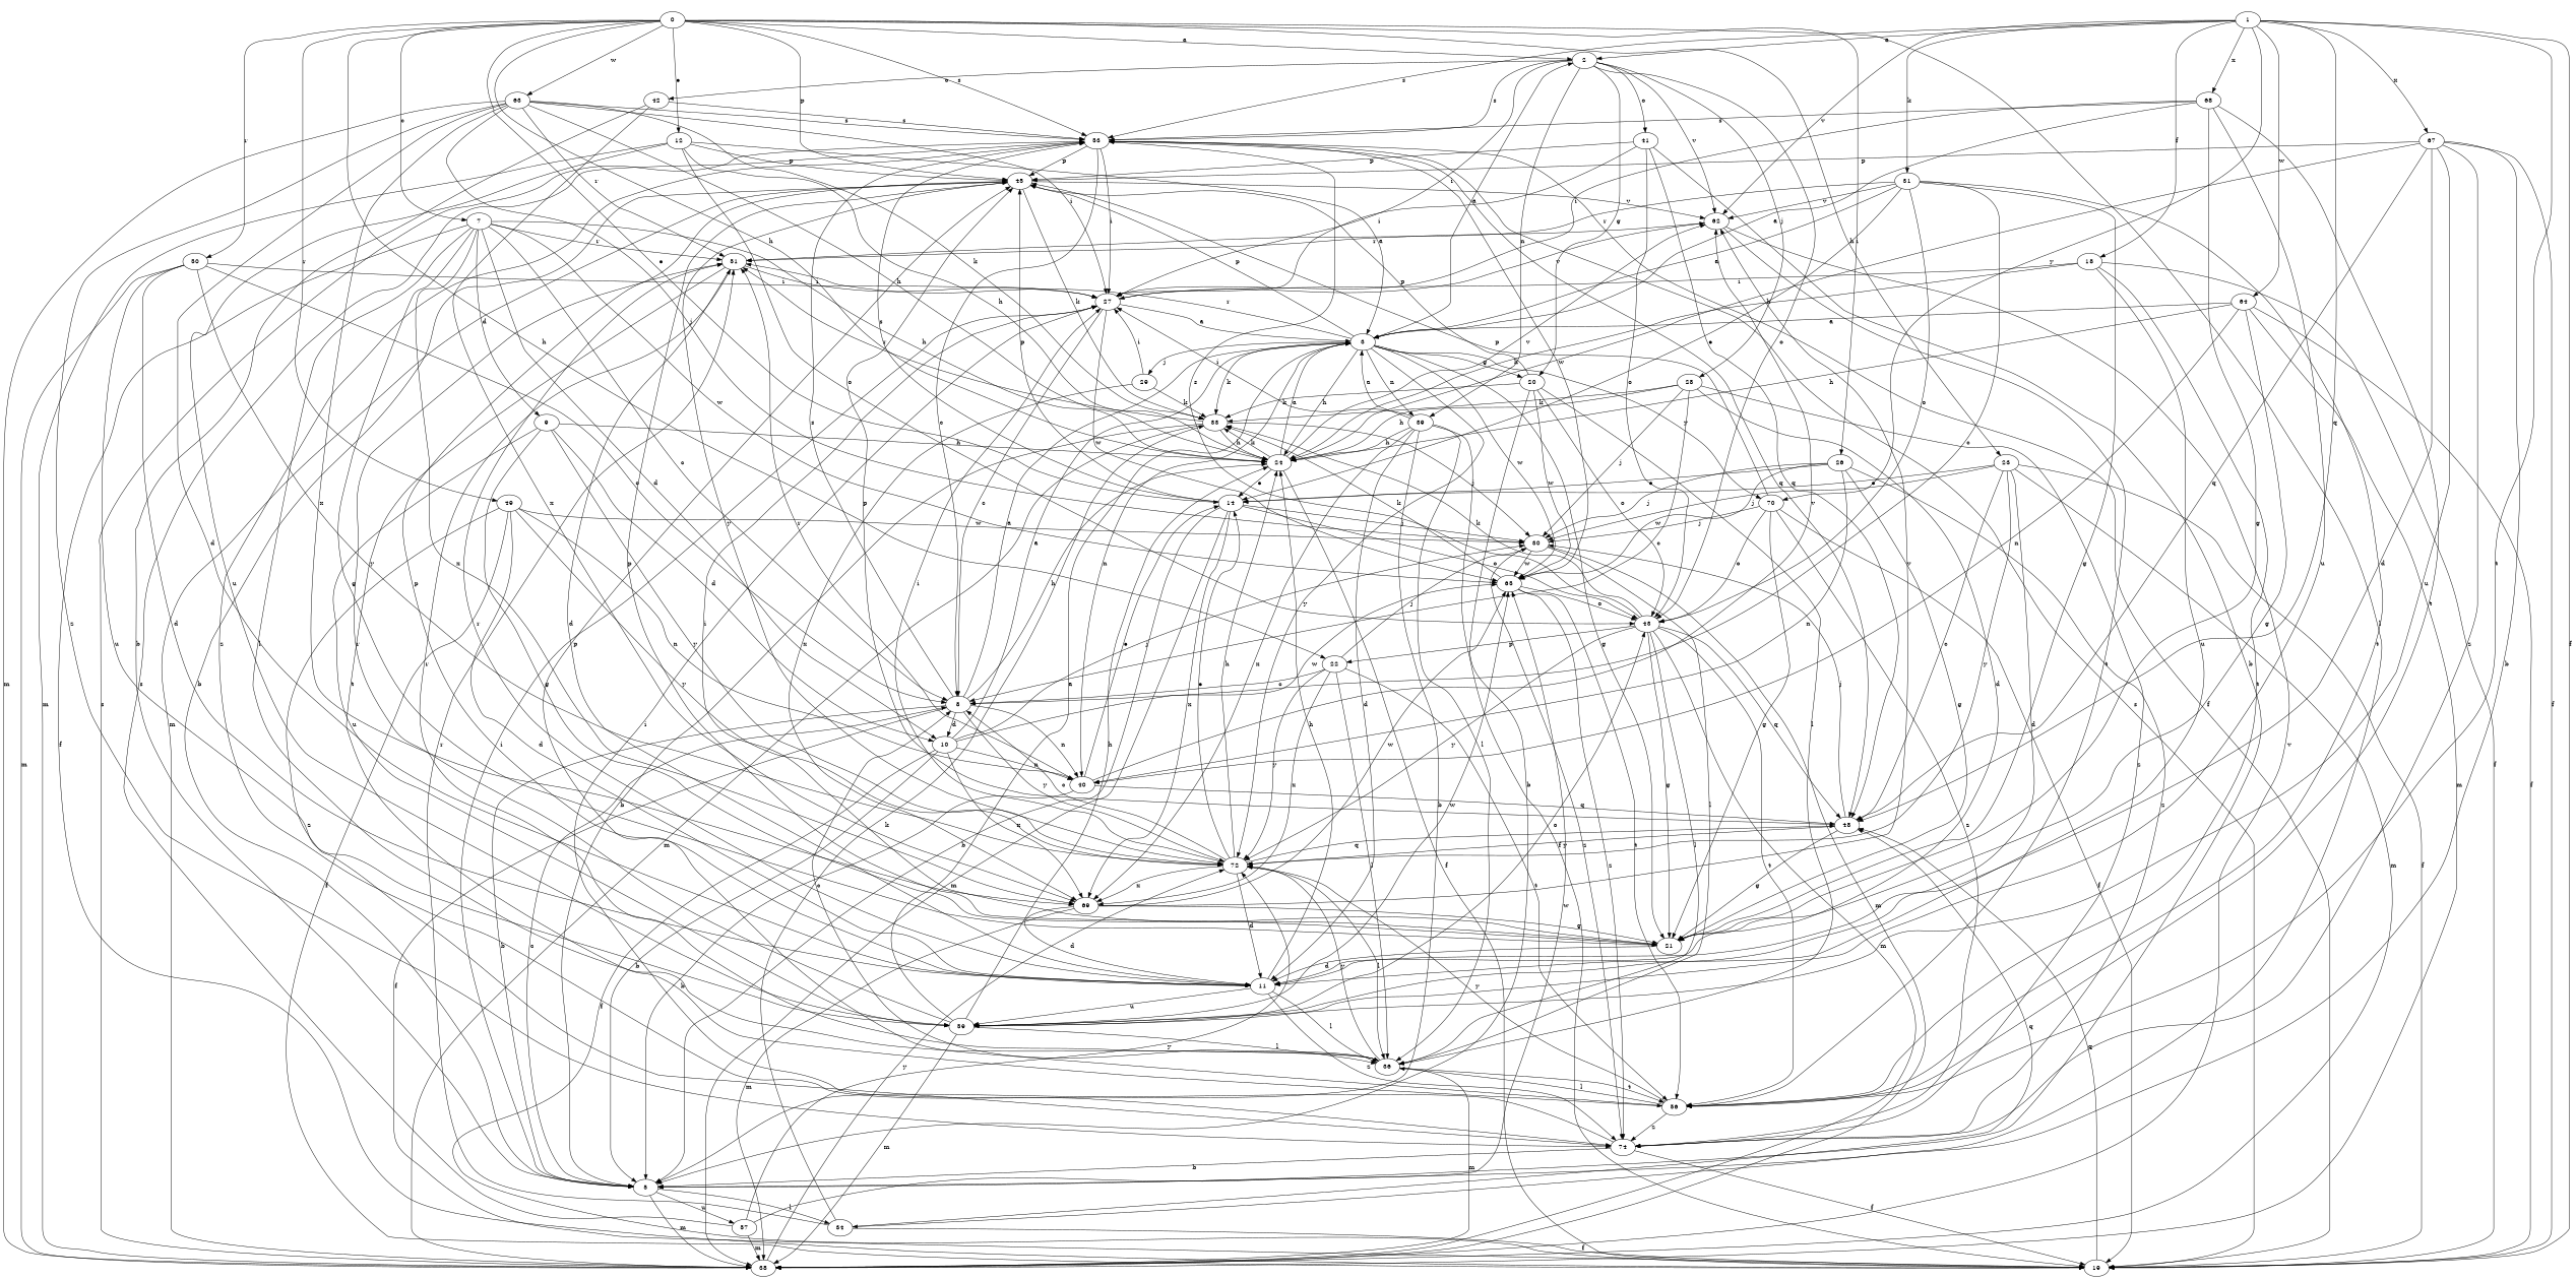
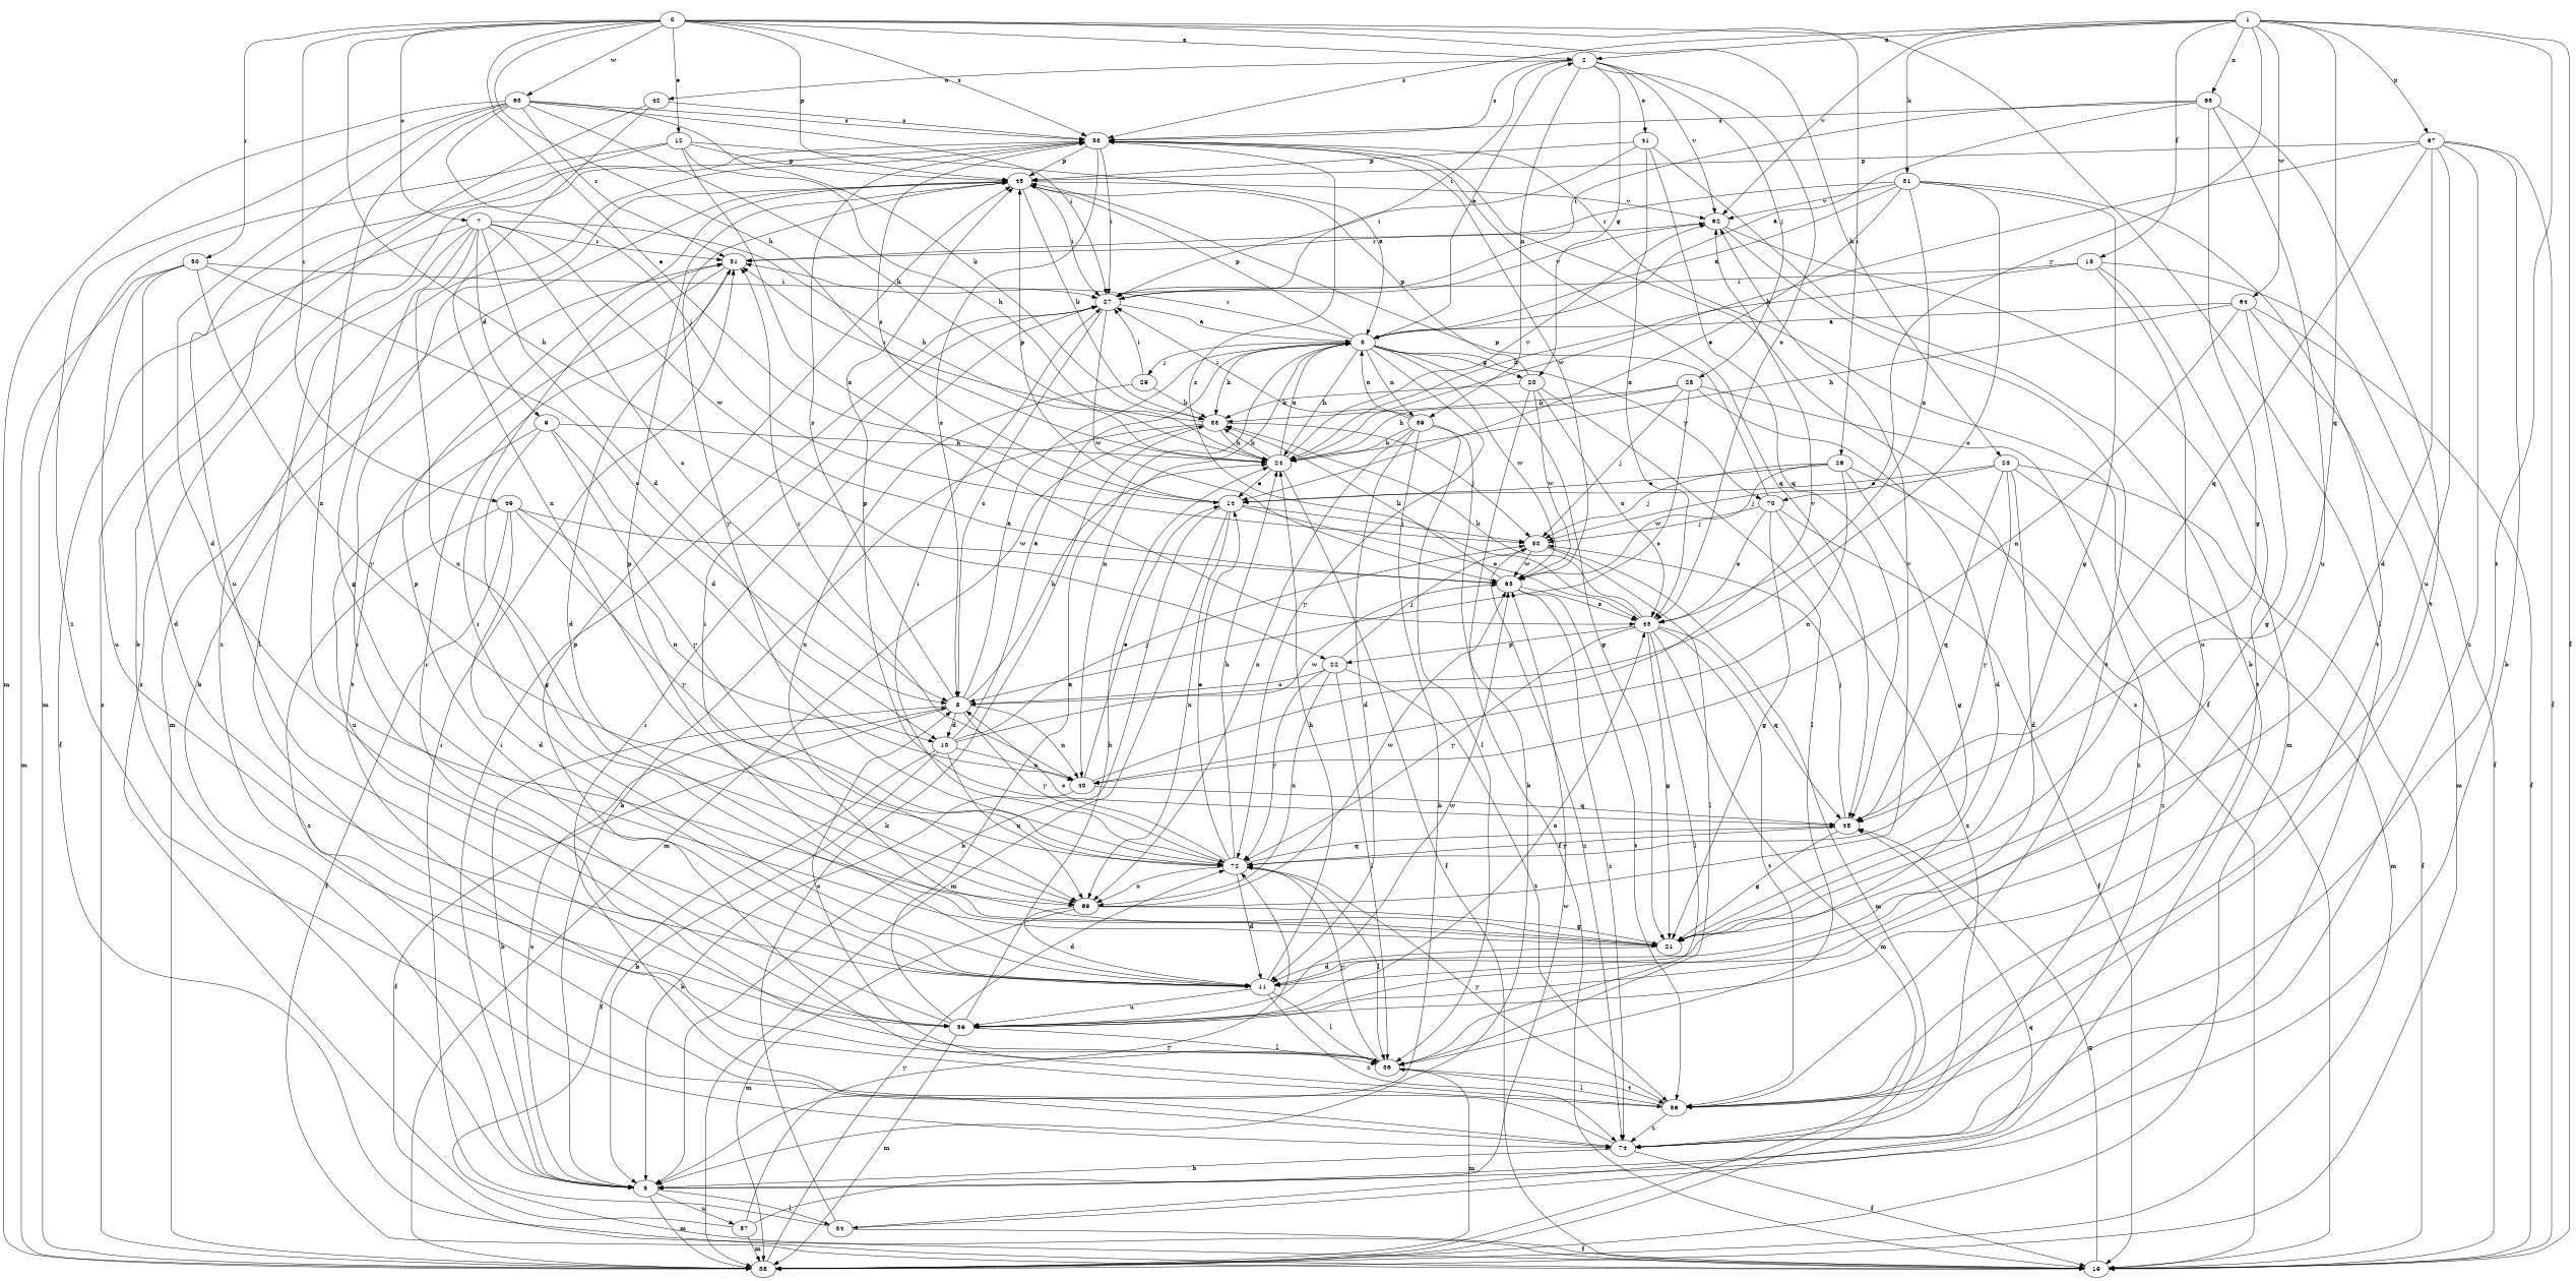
  strict digraph {
    0
    2
    7
    12
    14
    22
    23
    24
    26
    34
    45
    49
    50
    53
    63
    62
    20
    27
    28
    39
    41
    42
    43
    19
    21
    51
    65
    8
    9
    10
    36
    69
    3
    38
    59
    5
    30
    56
    72
    48
    11
    33
    40
    74
    1
    18
    31
    64
    67
    68
    70
    29
    n53 [label=57]
    0 -> 2 [label=a]
    0 -> 7 [label=c]
    0 -> 12 [label=e]
    0 -> 14 [label=e]
    0 -> 22 [label=h]
    0 -> 23 [label=h]
    0 -> 24 [label=h]
    0 -> 26 [label=i]
    0 -> 34 [label=l]
    0 -> 45 [label=p]
    0 -> 49 [label=r]
    0 -> 50 [label=r]
    0 -> 53 [label=s]
    0 -> 63 [label=w]
    2 -> 53 [label=s]
    2 -> 62 [label=v]
    2 -> 20 [label=g]
    2 -> 27 [label=i]
    2 -> 28 [label=j]
    2 -> 39 [label=n]
    2 -> 41 [label=o]
    2 -> 42 [label=o]
    2 -> 43 [label=o]
    7 -> 24 [label=h]
    7 -> 19 [label=f]
    7 -> 21 [label=g]
    7 -> 51 [label=r]
    7 -> 65 [label=w]
    7 -> 8 [label=c]
    7 -> 9 [label=d]
    7 -> 10 [label=d]
    7 -> 36 [label=l]
    7 -> 69 [label=x]
    12 -> 24 [label=h]
    12 -> 45 [label=p]
    12 -> 43 [label=o]
    12 -> 3 [label=a]
    12 -> 38 [label=m]
    12 -> 59 [label=u]
    14 -> 45 [label=p]
    14 -> 53 [label=s]
    14 -> 43 [label=o]
    14 -> 69 [label=x]
    14 -> 38 [label=m]
    14 -> 5 [label=b]
    14 -> 30 [label=j]
    22 -> 8 [label=c]
    22 -> 36 [label=l]
    22 -> 69 [label=x]
    22 -> 30 [label=j]
    22 -> 56 [label=t]
    22 -> 72 [label=y]
    23 -> 14 [label=e]
    23 -> 19 [label=f]
    23 -> 38 [label=m]
    23 -> 30 [label=j]
    23 -> 72 [label=y]
-   23 -> 48 [label=c]
+   23 -> 48 [label=q]
    23 -> 11 [label=d]
    24 -> 14 [label=e]
    24 -> 62 [label=v]
    24 -> 19 [label=f]
    24 -> 3 [label=a]
    24 -> 33 [label=k]
    26 -> 14 [label=e]
    26 -> 21 [label=g]
    26 -> 65 [label=w]
    26 -> 30 [label=j]
    26 -> 40 [label=n]
    26 -> 74 [label=z]
    34 -> 19 [label=f]
    34 -> 51 [label=r]
    34 -> 48 [label=q]
    34 -> 33 [label=k]
    45 -> 62 [label=v]
    45 -> 38 [label=m]
    45 -> 5 [label=b]
    45 -> 72 [label=y]
    45 -> 33 [label=k]
    49 -> 19 [label=f]
-   49 -> 30 [label=w]
+   49 -> 65 [label=w]
    49 -> 72 [label=y]
    49 -> 11 [label=d]
    49 -> 40 [label=n]
    49 -> 74 [label=z]
    50 -> 27 [label=i]
    50 -> 8 [label=c]
    50 -> 38 [label=m]
    50 -> 59 [label=u]
    50 -> 72 [label=y]
    50 -> 11 [label=d]
    53 -> 45 [label=p]
    53 -> 27 [label=i]
    53 -> 19 [label=f]
    53 -> 65 [label=w]
    53 -> 8 [label=c]
    53 -> 48 [label=q]
    53 -> 74 [label=z]
    63 -> 24 [label=h]
    63 -> 53 [label=s]
    63 -> 27 [label=i]
    63 -> 51 [label=r]
    63 -> 69 [label=x]
    63 -> 38 [label=m]
    63 -> 30 [label=j]
    63 -> 11 [label=d]
    63 -> 33 [label=k]
    63 -> 74 [label=z]
    62 -> 51 [label=r]
-   62 -> 38 [label=v]
+   62 -> 38 [label=m]
    62 -> 56 [label=t]
    20 -> 45 [label=p]
    20 -> 43 [label=o]
    20 -> 65 [label=w]
    20 -> 36 [label=l]
    20 -> 5 [label=b]
    20 -> 33 [label=k]
    27 -> 62 [label=v]
    27 -> 65 [label=w]
    27 -> 8 [label=c]
    27 -> 3 [label=a]
    28 -> 24 [label=h]
    28 -> 8 [label=c]
    28 -> 30 [label=j]
    28 -> 11 [label=d]
    28 -> 33 [label=k]
    28 -> 74 [label=z]
    39 -> 24 [label=h]
    39 -> 27 [label=i]
    39 -> 19 [label=f]
    39 -> 36 [label=l]
    39 -> 69 [label=x]
    39 -> 3 [label=a]
    39 -> 5 [label=b]
    39 -> 11 [label=d]
    41 -> 45 [label=p]
    41 -> 27 [label=i]
    41 -> 43 [label=o]
    41 -> 5 [label=b]
    41 -> 48 [label=q]
    42 -> 53 [label=s]
    42 -> 69 [label=x]
    42 -> 5 [label=b]
    43 -> 22 [label=p]
    43 -> 53 [label=s]
    43 -> 21 [label=g]
    43 -> 36 [label=l]
    43 -> 38 [label=m]
    43 -> 56 [label=t]
    43 -> 72 [label=y]
    43 -> 48 [label=q]
    43 -> 33 [label=k]
    19 -> 53 [label=s]
    19 -> 48 [label=q]
    21 -> 45 [label=p]
    21 -> 27 [label=i]
    21 -> 11 [label=d]
-   51 -> 27 [label=i]
+   45 -> 27 [label=i]
    51 -> 56 [label=t]
    51 -> 11 [label=d]
    65 -> 43 [label=o]
    65 -> 56 [label=t]
    65 -> 33 [label=k]
    65 -> 74 [label=z]
    8 -> 24 [label=h]
    8 -> 53 [label=s]
    8 -> 19 [label=f]
    8 -> 10 [label=d]
    8 -> 3 [label=a]
    8 -> 5 [label=b]
    8 -> 72 [label=y]
    8 -> 40 [label=n]
    9 -> 24 [label=h]
    9 -> 21 [label=g]
    9 -> 10 [label=d]
    9 -> 59 [label=u]
    9 -> 72 [label=y]
    10 -> 19 [label=f]
    10 -> 65 [label=w]
    10 -> 69 [label=x]
    10 -> 3 [label=a]
    10 -> 5 [label=b]
    10 -> 30 [label=j]
    10 -> 40 [label=n]
    36 -> 51 [label=r]
    36 -> 8 [label=c]
    36 -> 38 [label=m]
    36 -> 56 [label=t]
    36 -> 72 [label=y]
    69 -> 62 [label=v]
    69 -> 21 [label=g]
    69 -> 65 [label=w]
    69 -> 38 [label=m]
    69 -> 11 [label=d]
    3 -> 2 [label=a]
    3 -> 24 [label=h]
    3 -> 45 [label=p]
    3 -> 20 [label=g]
    3 -> 39 [label=n]
    3 -> 21 [label=g]
    3 -> 51 [label=r]
    3 -> 65 [label=w]
    3 -> 72 [label=y]
    3 -> 33 [label=k]
    3 -> 40 [label=n]
    3 -> 70 [label=y]
    3 -> 29 [label=j]
    38 -> 53 [label=s]
    38 -> 72 [label=y]
    59 -> 24 [label=h]
    59 -> 43 [label=o]
    59 -> 51 [label=r]
    59 -> 65 [label=w]
    59 -> 36 [label=l]
    59 -> 3 [label=a]
    59 -> 38 [label=m]
    5 -> 34 [label=l]
    5 -> 27 [label=i]
    5 -> 8 [label=c]
    5 -> 38 [label=m]
    5 -> n53 [label=u]
    30 -> 65 [label=w]
    30 -> 36 [label=l]
    30 -> 38 [label=m]
    30 -> 74 [label=z]
    56 -> 45 [label=p]
    56 -> 36 [label=l]
    56 -> 72 [label=y]
    56 -> 74 [label=z]
    72 -> 14 [label=e]
    72 -> 24 [label=h]
    72 -> 27 [label=i]
    72 -> 8 [label=c]
    72 -> 36 [label=l]
    72 -> 69 [label=x]
    72 -> 48 [label=q]
    72 -> 11 [label=d]
    48 -> 45 [label=p]
    48 -> 21 [label=g]
    48 -> 30 [label=j]
    48 -> 72 [label=y]
    11 -> 24 [label=h]
    11 -> 45 [label=p]
    11 -> 51 [label=r]
    11 -> 36 [label=l]
    11 -> 59 [label=u]
    11 -> 74 [label=z]
    33 -> 24 [label=h]
    33 -> 51 [label=r]
    33 -> 38 [label=m]
    33 -> 5 [label=b]
    33 -> 30 [label=j]
    40 -> 14 [label=e]
    40 -> 62 [label=v]
    40 -> 51 [label=r]
    40 -> 5 [label=b]
    40 -> 48 [label=q]
    74 -> 27 [label=i]
    74 -> 19 [label=f]
    74 -> 5 [label=b]
    1 -> 2 [label=a]
    1 -> 53 [label=s]
    1 -> 62 [label=v]
    1 -> 19 [label=f]
    1 -> 56 [label=t]
    1 -> 48 [label=q]
    1 -> 18 [label=f]
    1 -> 31 [label=k]
    1 -> 64 [label=w]
    1 -> 67 [label=x]
    1 -> 68 [label=x]
    1 -> 70 [label=y]
    18 -> 24 [label=h]
    18 -> 27 [label=i]
    18 -> 19 [label=f]
    18 -> 59 [label=u]
    18 -> 56 [label=t]
    31 -> 14 [label=e]
    31 -> 62 [label=v]
    31 -> 43 [label=o]
    31 -> 21 [label=g]
    31 -> 51 [label=r]
    31 -> 8 [label=c]
    31 -> 3 [label=a]
    31 -> 56 [label=t]
    64 -> 24 [label=h]
    64 -> 19 [label=f]
    64 -> 21 [label=g]
    64 -> 3 [label=a]
    64 -> 38 [label=m]
    64 -> 40 [label=n]
    67 -> 24 [label=h]
    67 -> 45 [label=p]
    67 -> 19 [label=f]
    67 -> 59 [label=u]
    67 -> 5 [label=b]
    67 -> 48 [label=q]
    67 -> 11 [label=d]
    67 -> 74 [label=z]
    68 -> 53 [label=s]
    68 -> 27 [label=i]
    68 -> 21 [label=g]
    68 -> 3 [label=a]
    68 -> 59 [label=u]
    68 -> 56 [label=t]
    70 -> 45 [label=p]
    70 -> 43 [label=o]
    70 -> 19 [label=f]
    70 -> 21 [label=g]
    70 -> 30 [label=j]
    70 -> 74 [label=z]
    29 -> 27 [label=i]
    29 -> 69 [label=x]
    29 -> 33 [label=k]
    n53 -> 53 [label=s]
    n53 -> 65 [label=w]
    n53 -> 38 [label=m]
    n53 -> 72 [label=y]
  }
